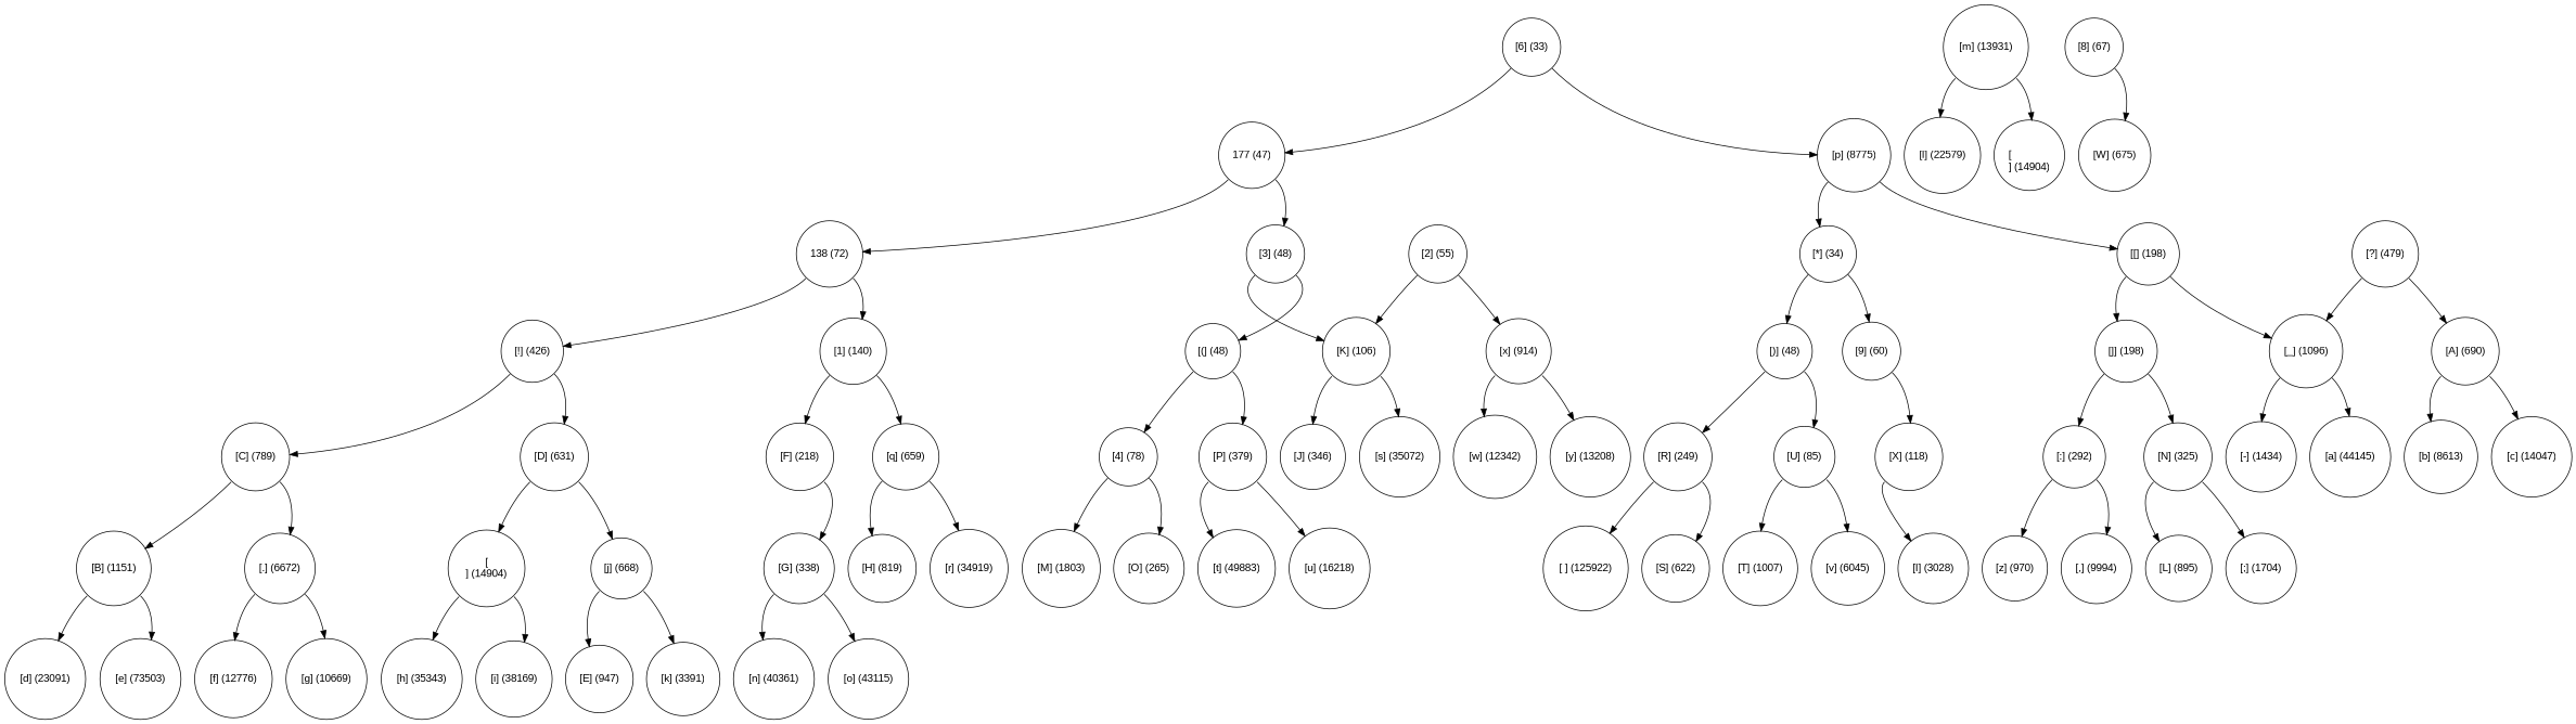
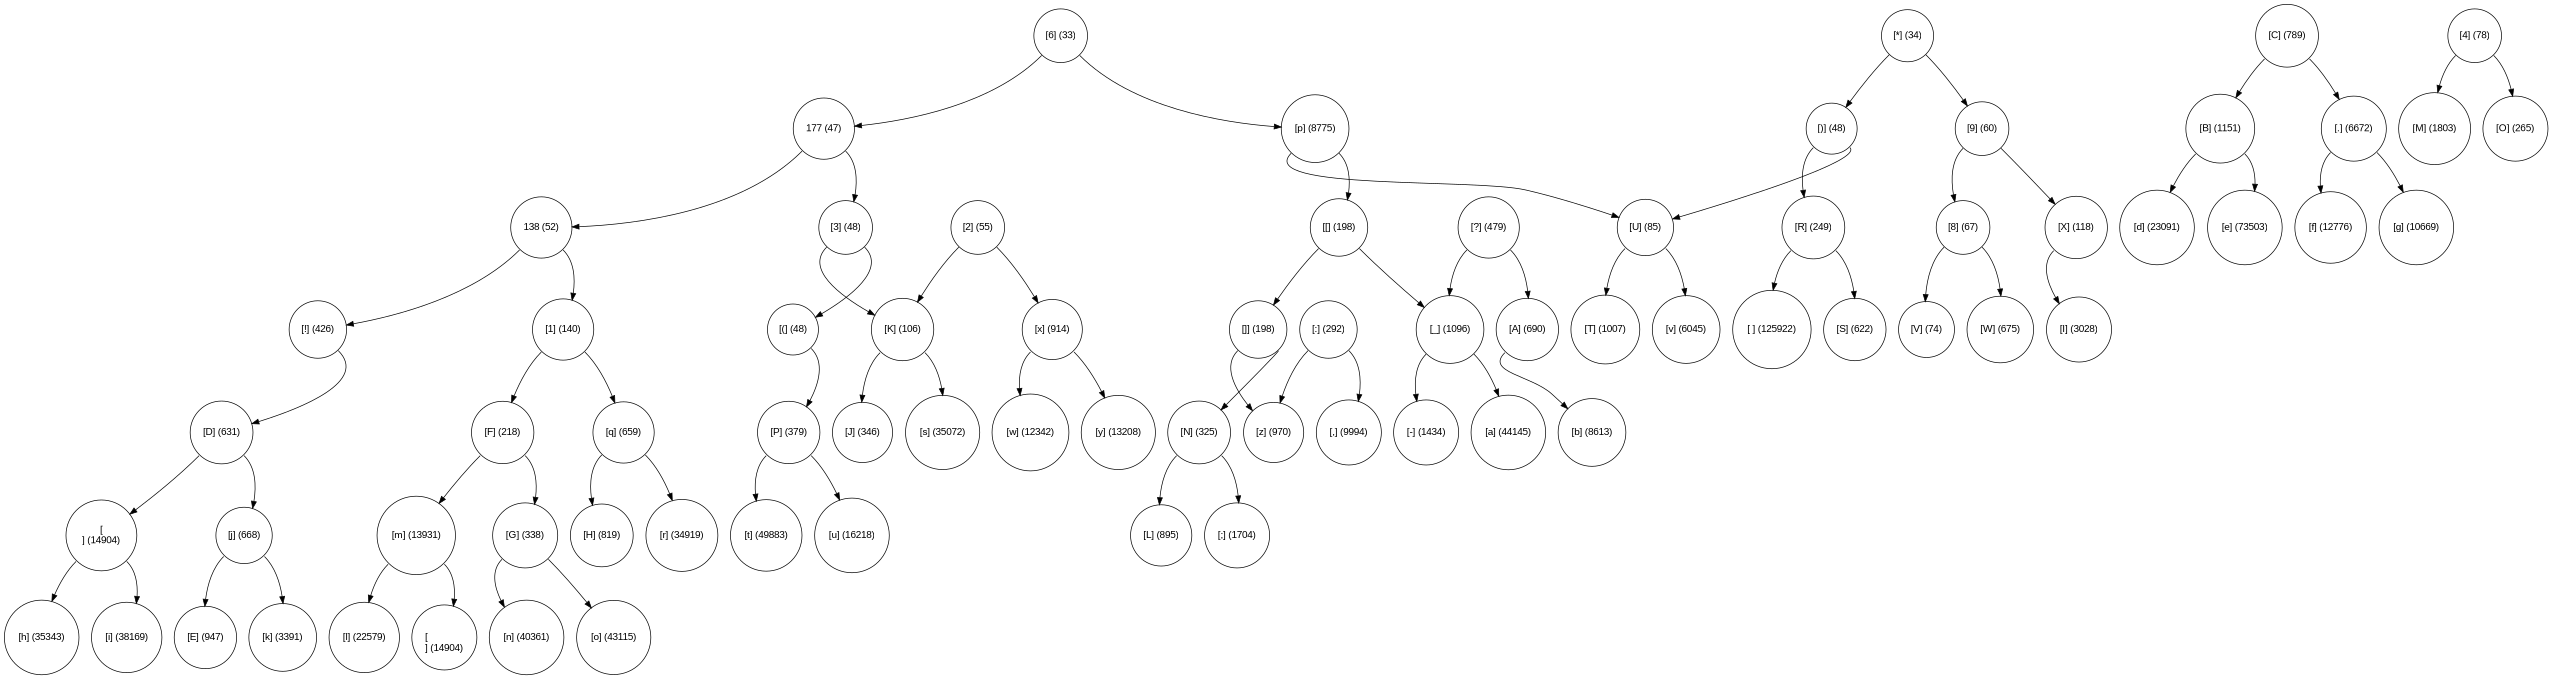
  digraph {
    node [fontname=Arial shape=circle]
    edge [tailport=sw]
    n1 [label="[6] (33)" width=0.5]
    n2 [label="177 (47)" width=0.5]
    n3 [label="[p] (8775)" width=0.5]
-   n4 [label="138 (72)" width=0.5]
+   n4 [label="138 (52)" width=0.5]
    n5 [label="[3] (48)" width=0.5]
    n6 [label="[*] (34)" width=0.5]
    n7 [label="[[] (198)" width=0.5]
    n8 [label="[!] (426)" width=0.5]
    n9 [label="[1] (140)" width=0.5]
    n10 [label="[(] (48)" width=0.5]
    n11 [label="[K] (106)" width=0.5]
    n12 [label="[C] (789)" width=0.5]
    n13 [label="[D] (631)" width=0.5]
    n14 [label="[F] (218)" width=0.5]
    n15 [label="[q] (659)" width=0.5]
    n16 [label="[B] (1151)" width=0.5]
    n17 [label="[.] (6672)" width=0.5]
    n18 [label="[\n] (14904)" width=0.5]
    n19 [label="[j] (668)" width=0.5]
    n20 [label="[d] (23091)" width=0.5]
    n21 [label="[e] (73503)" width=0.5]
    n22 [label="[f] (12776)" width=0.5]
    n23 [label="[g] (10669)" width=0.5]
    n24 [label="[h] (35343)" width=0.5]
    n25 [label="[i] (38169)" width=0.5]
    n26 [label="[E] (947)" width=0.5]
    n27 [label="[k] (3391)" width=0.5]
    n28 [label="[m] (13931)" width=0.5]
    n29 [label="[G] (338)" width=0.5]
    n30 [label="[H] (819)" width=0.5]
    n31 [label="[r] (34919)" width=0.5]
    n32 [label="[l] (22579)" width=0.5]
    n33 [label="[] (14904)" width=0.5]
    n34 [label="[n] (40361)" width=0.5]
    n35 [label="[o] (43115)" width=0.5]
    n36 [label="[2] (55)" width=0.5]
    n37 [label="[x] (914)" width=0.5]
    n38 [label="[4] (78)" width=0.5]
    n39 [label="[P] (379)" width=0.5]
    n40 [label="[J] (346)" width=0.5]
    n41 [label="[s] (35072)" width=0.5]
    n42 [label="[w] (12342)" width=0.5]
    n43 [label="[y] (13208)" width=0.5]
    n44 [label="[M] (1803)" width=0.5]
    n45 [label="[O] (265)" width=0.5]
    n46 [label="[t] (49883)" width=0.5]
    n47 [label="[u] (16218)" width=0.5]
    n48 [label="[)] (48)" width=0.5]
    n49 [label="[9] (60)" width=0.5]
    n50 [label="[]] (198)" width=0.5]
    n51 [label="[_] (1096)" width=0.5]
    n52 [label="[R] (249)" width=0.5]
    n53 [label="[U] (85)" width=0.5]
    n54 [label="[8] (67)" width=0.5]
    n55 [label="[X] (118)" width=0.5]
    n56 [label="[ ] (125922)" width=0.5]
    n57 [label="[S] (622)" width=0.5]
    n58 [label="[T] (1007)" width=0.5]
    n59 [label="[v] (6045)" width=0.5]
+   n60 [label="[V] (74)" width=0.5]
    n61 [label="[W] (675)" width=0.5]
    n62 [label="[I] (3028)" width=0.5]
    n63 [label="[:] (292)" width=0.5]
    n64 [label="[N] (325)" width=0.5]
    n65 [label="[?] (479)" width=0.5]
    n66 [label="[A] (690)" width=0.5]
    n67 [label="[z] (970)" width=0.5]
    n68 [label="[,] (9994)" width=0.5]
    n69 [label="[L] (895)" width=0.5]
    n70 [label="[;] (1704)" width=0.5]
    n71 [label="[-] (1434)" width=0.5]
    n72 [label="[a] (44145)" width=0.5]
    n73 [label="[b] (8613)" width=0.5]
-   n74 [label="[c] (14047)" width=0.5]
    n1 -> n2
    n1 -> n3 [tailport=se]
    n2 -> n4
    n2 -> n5 [tailport=se]
-   n3 -> n6
+   n3 -> n53
    n3 -> n7 [tailport=se]
    n4 -> n8
    n4 -> n9 [tailport=se]
    n5 -> n10 [tailport=se]
    n5 -> n11
    n6 -> n48
    n6 -> n49 [tailport=se]
    n7 -> n50
    n7 -> n51 [tailport=se]
-   n8 -> n12
    n8 -> n13 [tailport=se]
    n9 -> n14
    n9 -> n15 [tailport=se]
-   n10 -> n38
    n10 -> n39 [tailport=se]
    n11 -> n40
    n11 -> n41 [tailport=se]
    n12 -> n16
    n12 -> n17 [tailport=se]
    n13 -> n18
    n13 -> n19 [tailport=se]
+   n14 -> n28
    n14 -> n29 [tailport=se]
    n15 -> n30
    n15 -> n31 [tailport=se]
    n16 -> n20
    n16 -> n21 [tailport=se]
    n17 -> n22
    n17 -> n23 [tailport=se]
    n18 -> n24
    n18 -> n25 [tailport=se]
    n19 -> n26
    n19 -> n27 [tailport=se]
    n28 -> n32
    n28 -> n33 [tailport=se]
    n29 -> n34
    n29 -> n35 [tailport=se]
    n36 -> n11
    n36 -> n37 [tailport=se]
    n37 -> n42
    n37 -> n43 [tailport=se]
    n38 -> n44
    n38 -> n45 [tailport=se]
    n39 -> n46
    n39 -> n47 [tailport=se]
    n48 -> n52
    n48 -> n53 [tailport=se]
+   n49 -> n54
    n49 -> n55 [tailport=se]
-   n50 -> n63
+   n50 -> n67
    n50 -> n64 [tailport=se]
    n51 -> n71
    n51 -> n72 [tailport=se]
    n52 -> n56
    n52 -> n57 [tailport=se]
    n53 -> n58
    n53 -> n59 [tailport=se]
+   n54 -> n60
    n54 -> n61 [tailport=se]
    n55 -> n62
    n63 -> n67
    n63 -> n68 [tailport=se]
    n64 -> n69
    n64 -> n70 [tailport=se]
    n65 -> n51
    n65 -> n66 [tailport=se]
    n66 -> n73
-   n66 -> n74 [tailport=se]
  }
